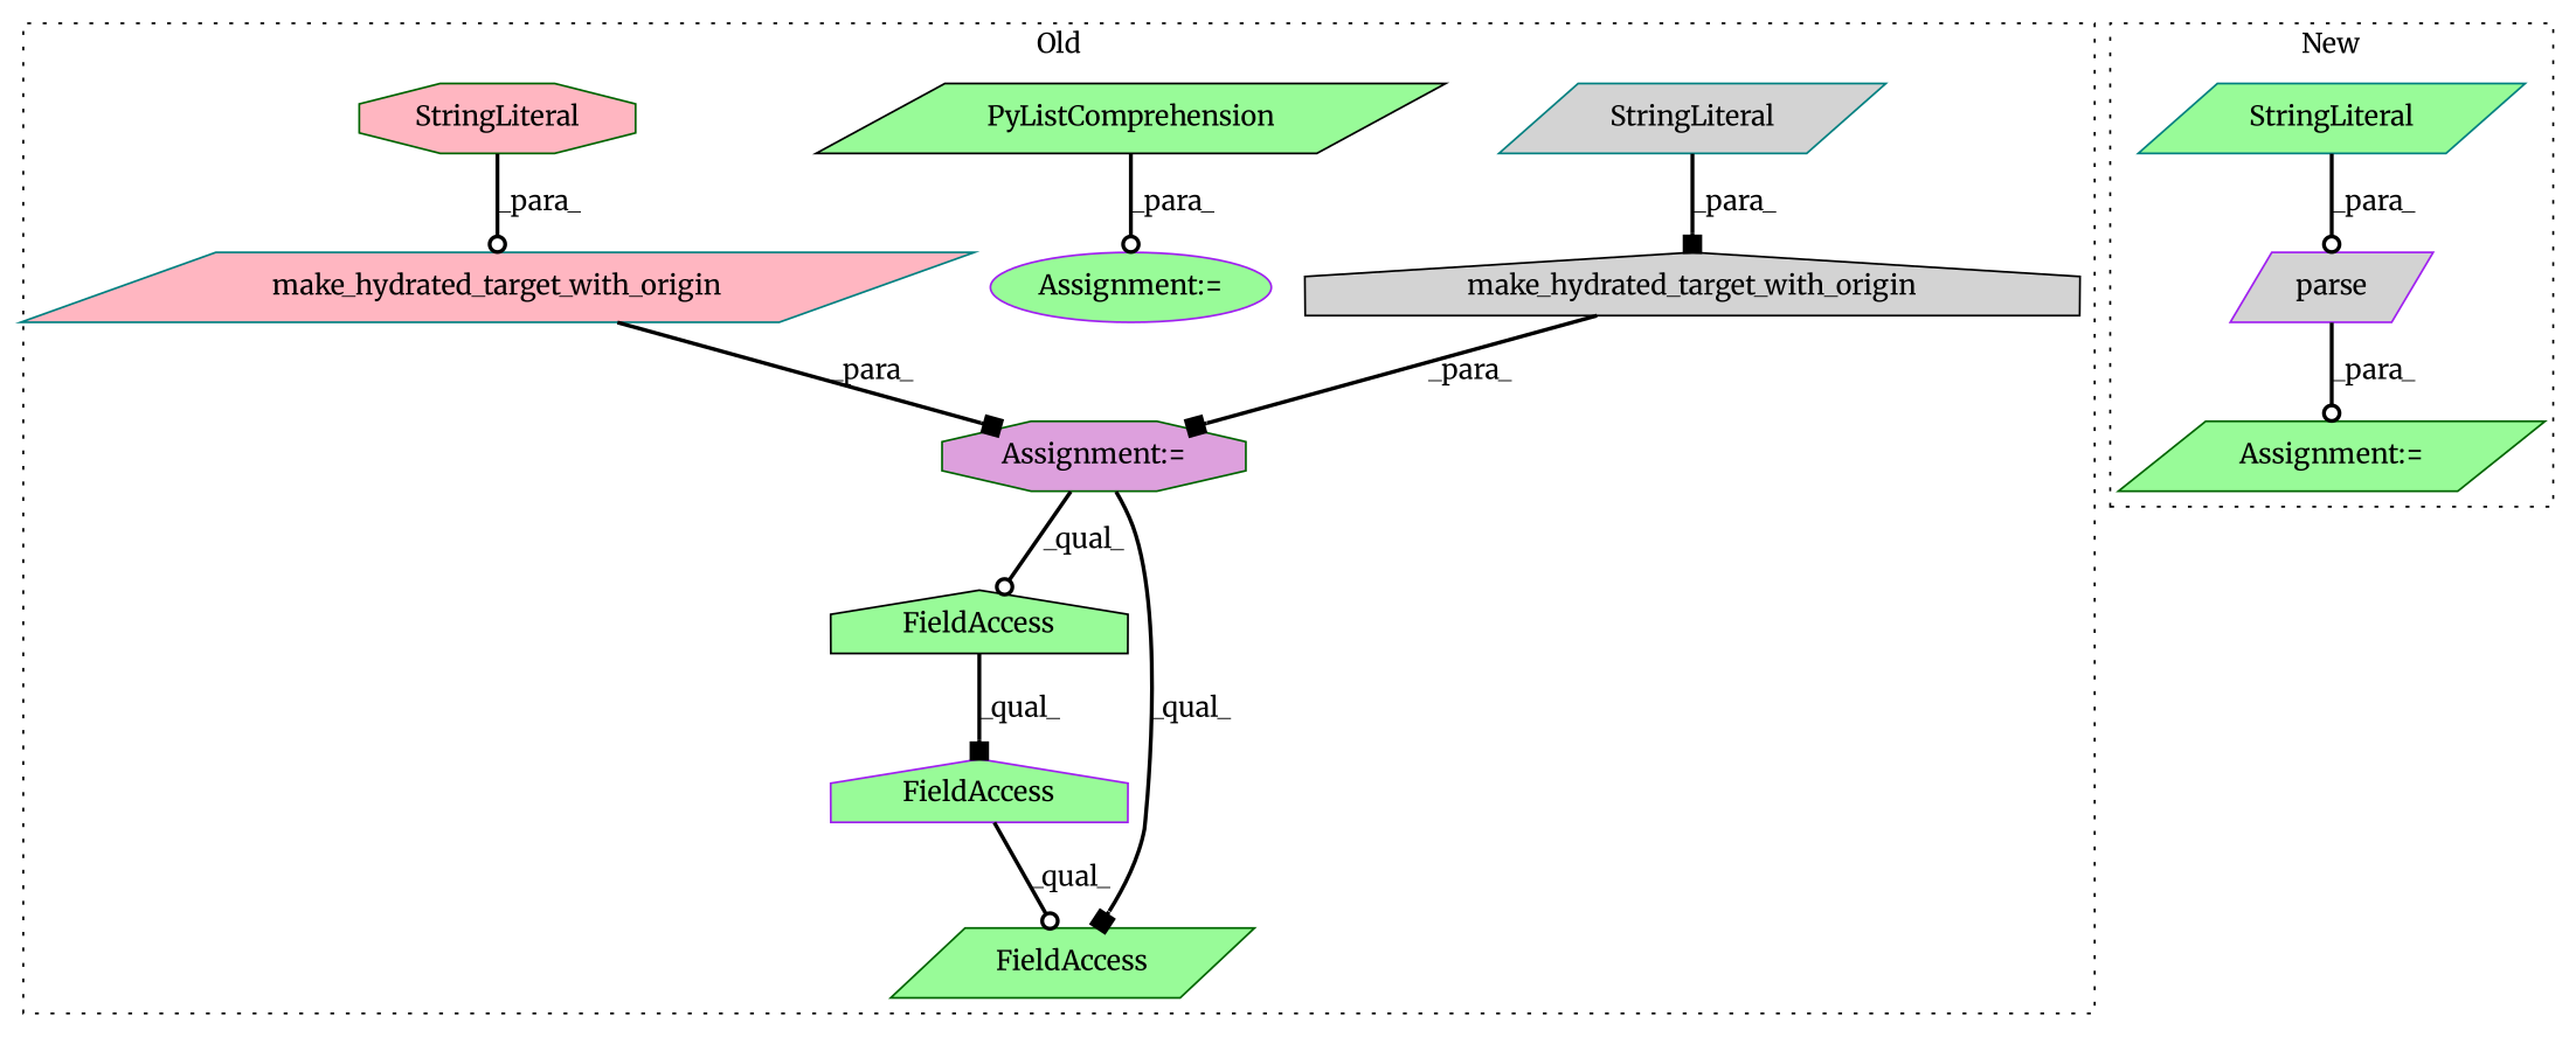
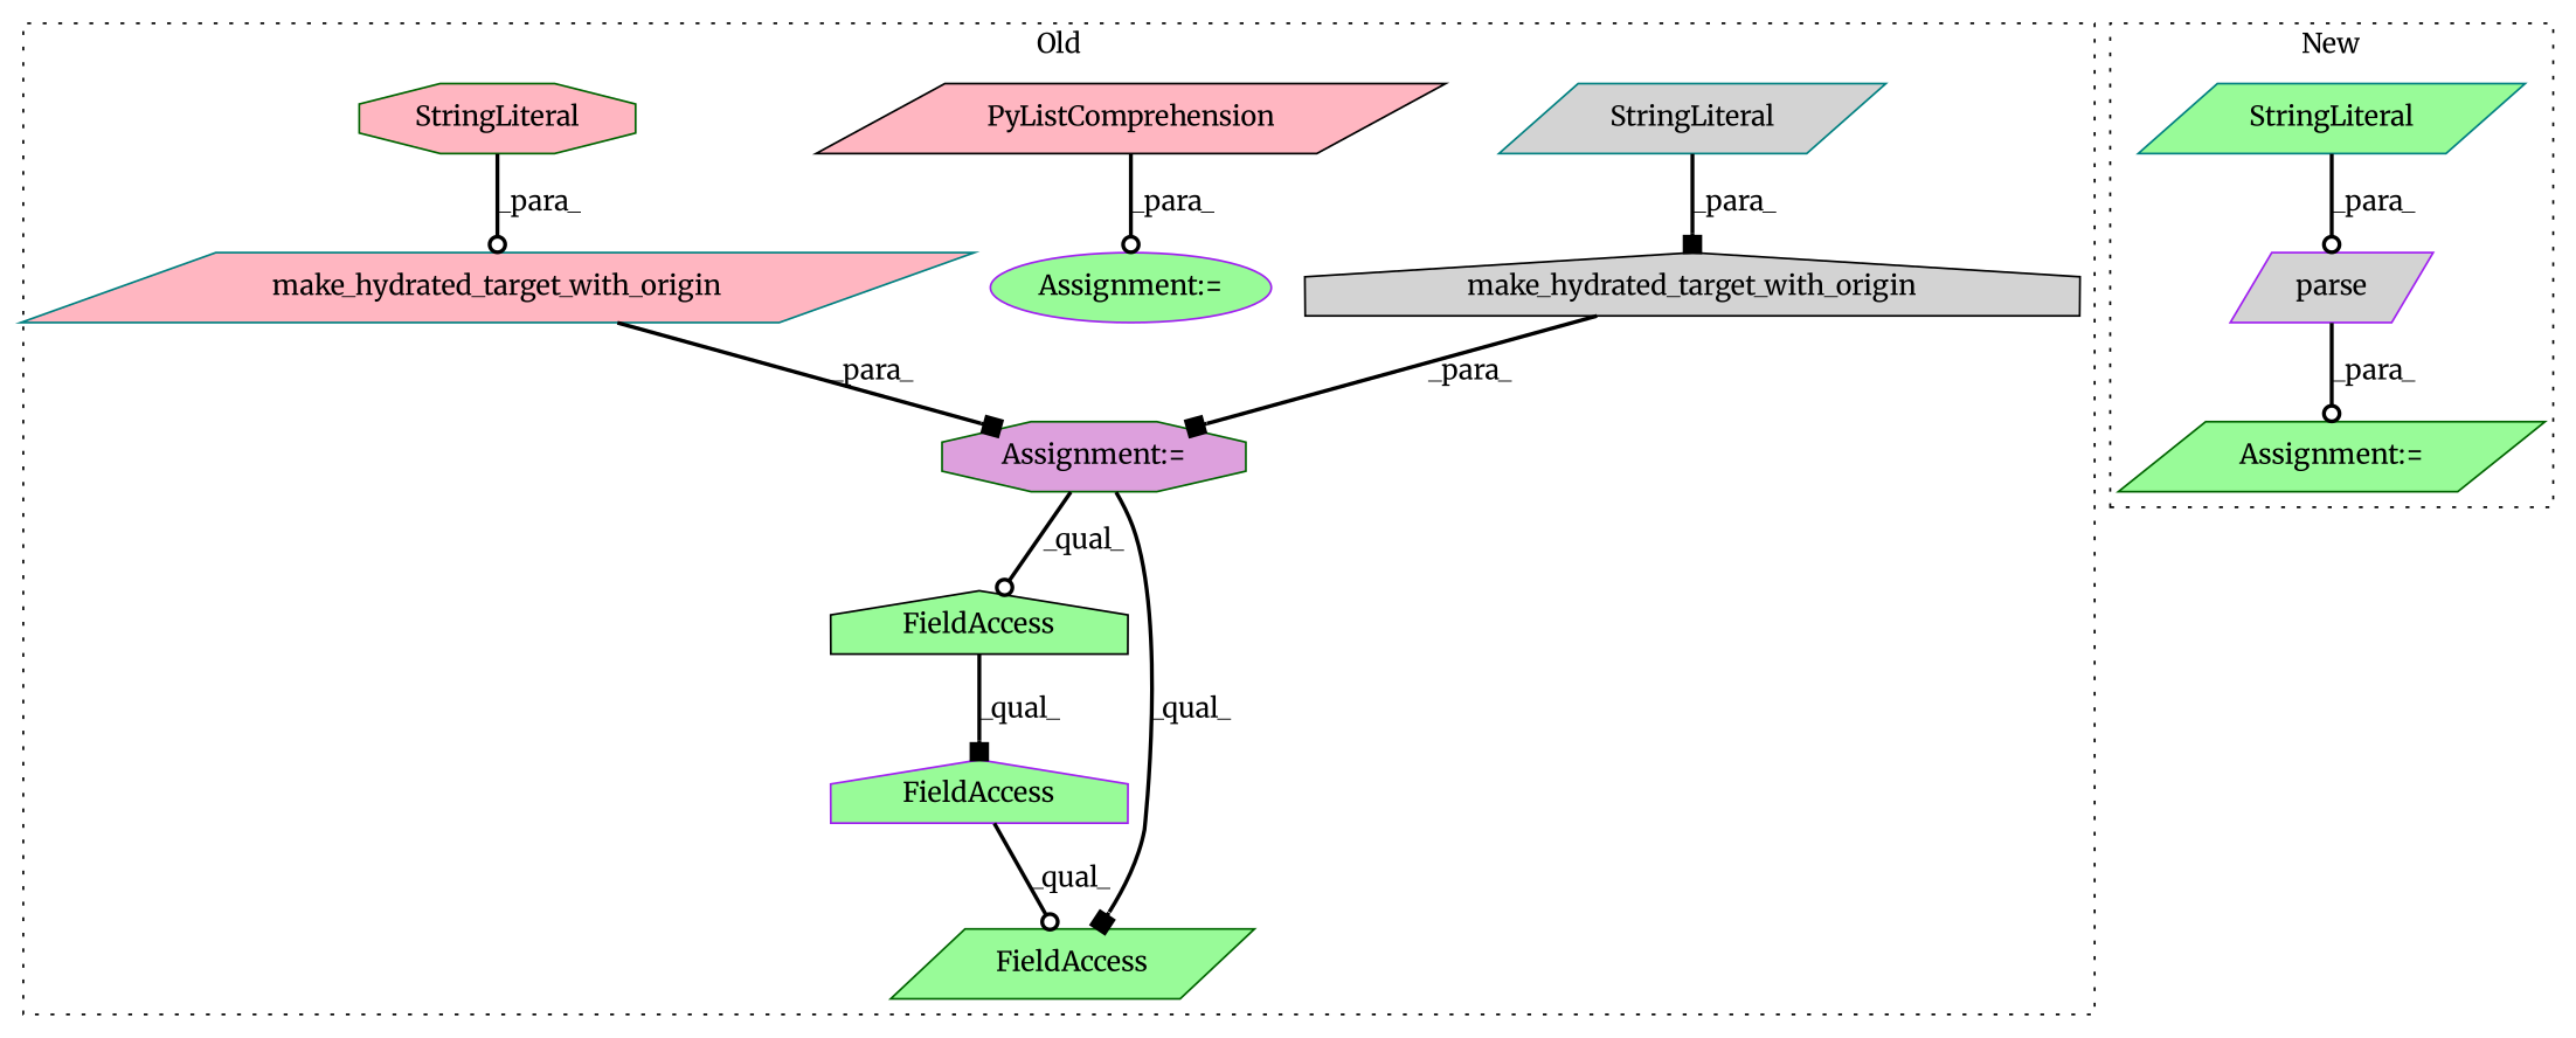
  digraph {
    fontname=Merriweather
    node [a=32 color=darkgreen fillcolor=palegreen fontname=Merriweather l="33,1" s=9685 shape=parallelogram style=filled]
    edge [arrowhead=odot fontname=Merriweather style=bold]
    n1 [color=black fillcolor=lightgrey label=make_hydrated_target_with_origin s="9412,9469" shape=house]
    n2 [a=45 color=teal fillcolor=lightgrey l=7 label=StringLiteral s=9445]
    n3 [a=7 color=purple l=12 label="Assignment:=" s=9673 shape=ellipse]
    n4 [a=22 color=black l=25 label=FieldAccess shape=house]
    n5 [a=22 color=purple l=33 label=FieldAccess shape=house]
    n6 [a=7 fillcolor=plum l=1 label="Assignment:=" s=9324 shape=octagon]
    n7 [color=teal fillcolor=lightpink label=make_hydrated_target_with_origin s="9348,9405"]
-   n8 [a=109 color=black l=152 label=PyListComprehension]
+   n8 [a=109 color=black fillcolor=lightpink l=152 label=PyListComprehension]
    n9 [a=45 fillcolor=lightpink l=7 label=StringLiteral s=9381 shape=octagon]
    n10 [a=22 l=41 label=FieldAccess]
    n11 [color=purple fillcolor=lightgrey l="6,1" label=parse s="9433,9445"]
    n12 [a=45 color=teal l=6 label=StringLiteral s=9439]
    n13 [a=7 l=1 label="Assignment:=" s=9414]
    subgraph cluster_1 {
      label=Old
      style=dotted
      n1
      n2
      n3
      n4
      n5
      n6
      n7
      n8
      n9
      n10
    }
    subgraph cluster_2 {
      label=New
      style=dotted
      n11
      n12
      n13
    }
    n1 -> n6 [arrowhead=box label=_para_]
    n2 -> n1 [arrowhead=box label=_para_]
    n4 -> n5 [arrowhead=box label=_qual_]
    n5 -> n10 [label=_qual_]
    n6 -> n4 [label=_qual_]
    n6 -> n10 [arrowhead=box label=_qual_]
    n7 -> n6 [arrowhead=box label=_para_]
    n8 -> n3 [label=_para_]
    n9 -> n7 [label=_para_]
    n11 -> n13 [label=_para_]
    n12 -> n11 [label=_para_]
  }
